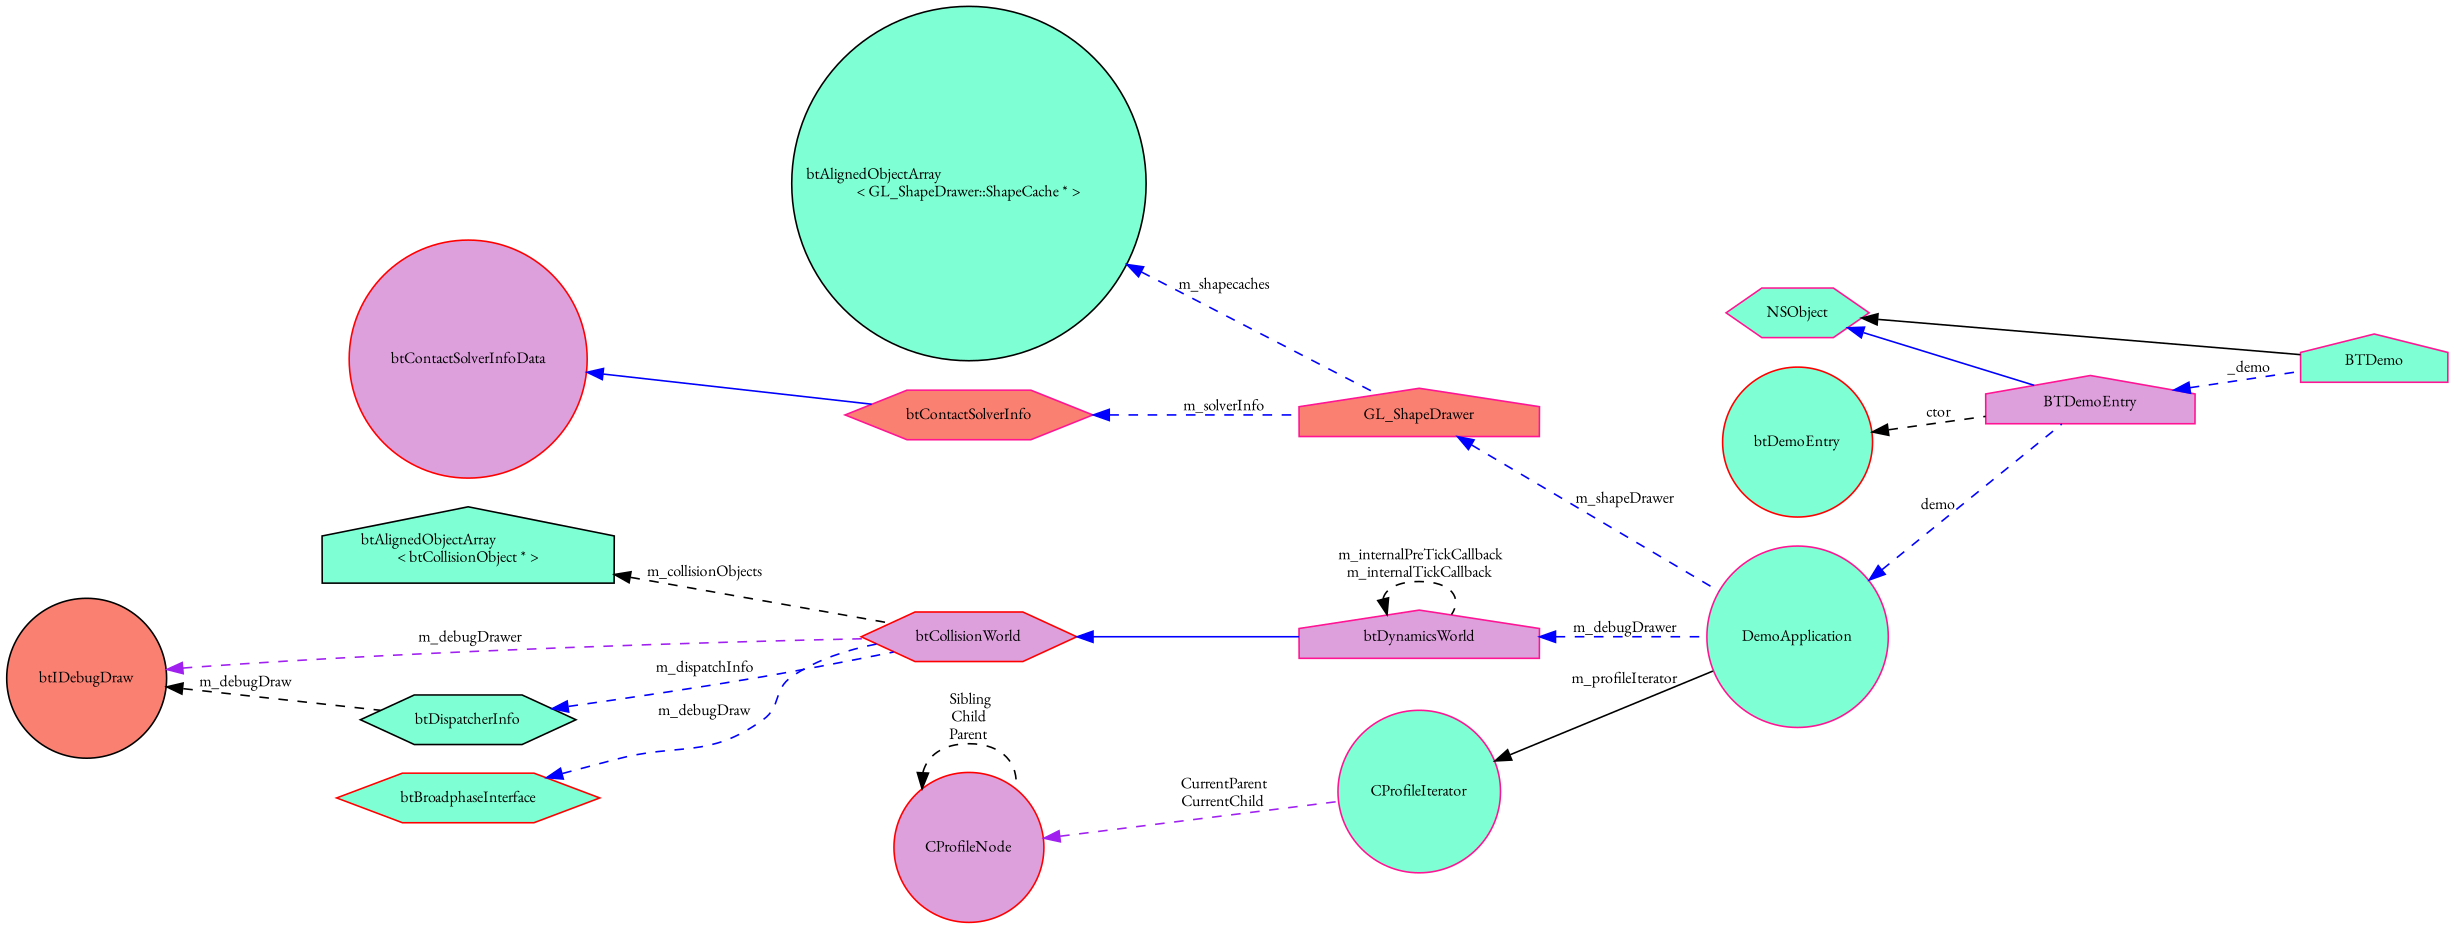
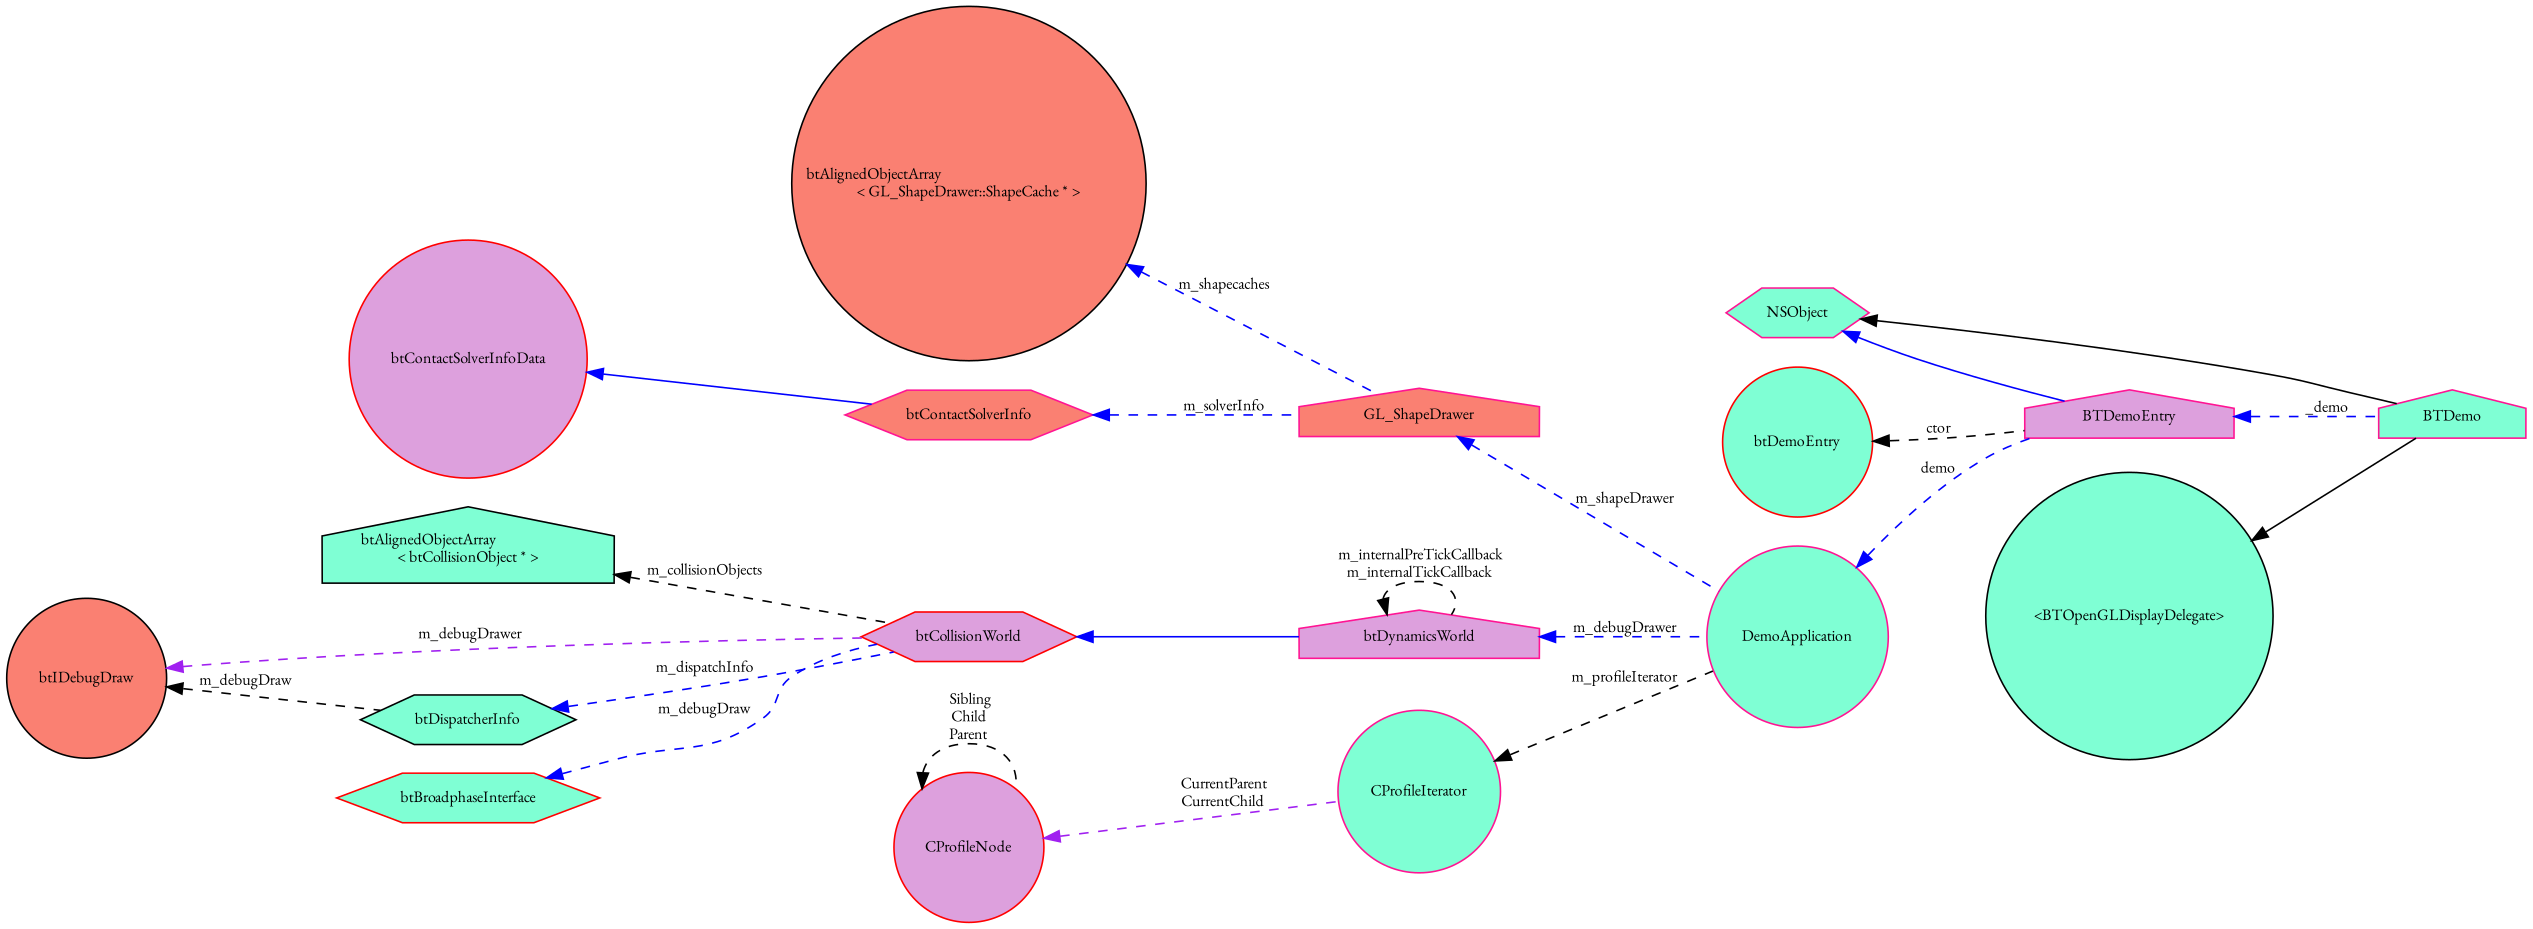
  digraph {
    fontname="EB Garamond"
    rankdir=LR
    node [color=deeppink fillcolor=aquamarine fontname="EB Garamond" fontsize=10 shape=circle style=filled]
    edge [color=blue dir=back fontname="EB Garamond" fontsize=10 labelfontname=Helvetica labelfontsize=10 style=dashed]
    n1 [fontcolor=black height=0.2 label=BTDemo shape=house width=0.4]
    n2 [height=0.2 label=NSObject shape=hexagon width=0.4]
    n3 [fillcolor=plum height=0.2 label=BTDemoEntry shape=house width=0.4]
+   n4 [color=black height=0.2 label="\<BTOpenGLDisplayDelegate\>" width=0.4]
    n5 [color=red height=0.2 label=btDemoEntry width=0.4]
    n6 [height=0.2 label=DemoApplication width=0.4]
    n7 [fillcolor=salmon height=0.2 label=GL_ShapeDrawer shape=house width=0.4]
-   n8 [color=black height=0.2 label="btAlignedObjectArray\l\< GL_ShapeDrawer::ShapeCache * \>" width=0.4]
+   n8 [color=black fillcolor=salmon height=0.2 label="btAlignedObjectArray\l\< GL_ShapeDrawer::ShapeCache * \>" width=0.4]
    n9 [fillcolor=plum height=0.2 label=btDynamicsWorld shape=house width=0.4]
    n10 [color=red fillcolor=plum height=0.2 label=btCollisionWorld shape=hexagon width=0.4]
    n11 [color=black height=0.2 label="btAlignedObjectArray\l\< btCollisionObject * \>" shape=house width=0.4]
    n12 [color=black height=0.2 label=btDispatcherInfo shape=hexagon width=0.4]
    n13 [color=black fillcolor=salmon height=0.2 label=btIDebugDraw width=0.4]
    n14 [color=red height=0.2 label=btBroadphaseInterface shape=hexagon width=0.4]
    n15 [fillcolor=salmon height=0.2 label=btContactSolverInfo shape=hexagon width=0.4]
    n16 [color=red fillcolor=plum height=0.2 label=btContactSolverInfoData width=0.4]
    n17 [height=0.2 label=CProfileIterator width=0.4]
    n18 [color=red fillcolor=plum height=0.2 label=CProfileNode width=0.4]
    n2 -> n1 [color=black style=solid]
    n2 -> n3 [style=solid]
    n3 -> n1 [label=" _demo"]
+   n4 -> n1 [color=black style=solid]
    n5 -> n3 [color=black label=" ctor"]
    n6 -> n3 [label=" demo"]
    n7 -> n6 [label=" m_shapeDrawer"]
    n8 -> n7 [label=" m_shapecaches"]
    n9 -> n6 [label=" m_debugDrawer"]
    n9 -> n9 [color=black label=" m_internalPreTickCallback\nm_internalTickCallback"]
    n10 -> n9 [style=solid]
    n11 -> n10 [color=black label=" m_collisionObjects"]
    n12 -> n10 [label=" m_dispatchInfo"]
    n13 -> n10 [color=purple label=" m_debugDrawer"]
    n13 -> n12 [color=black label=" m_debugDraw"]
    n14 -> n10 [label=" m_debugDraw"]
    n15 -> n7 [label=" m_solverInfo"]
    n16 -> n15 [style=solid]
-   n17 -> n6 [color=black label=" m_profileIterator" style=solid]
+   n17 -> n6 [color=black label=" m_profileIterator"]
    n18 -> n17 [color=purple label=" CurrentParent\nCurrentChild"]
    n18 -> n18 [color=black label=" Sibling\nChild\nParent"]
  }
